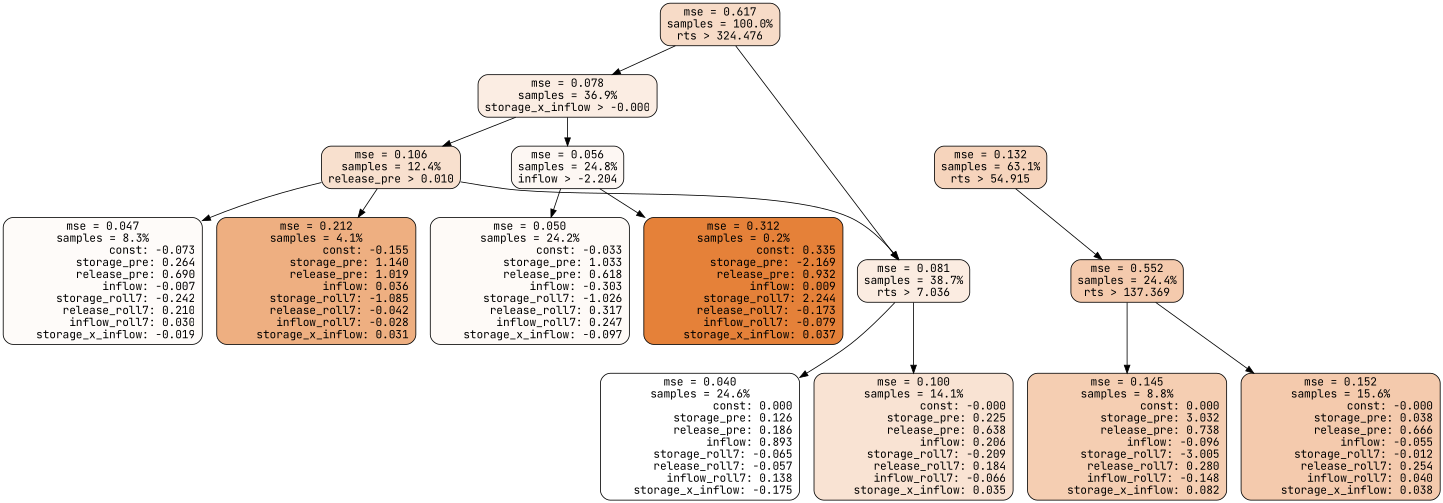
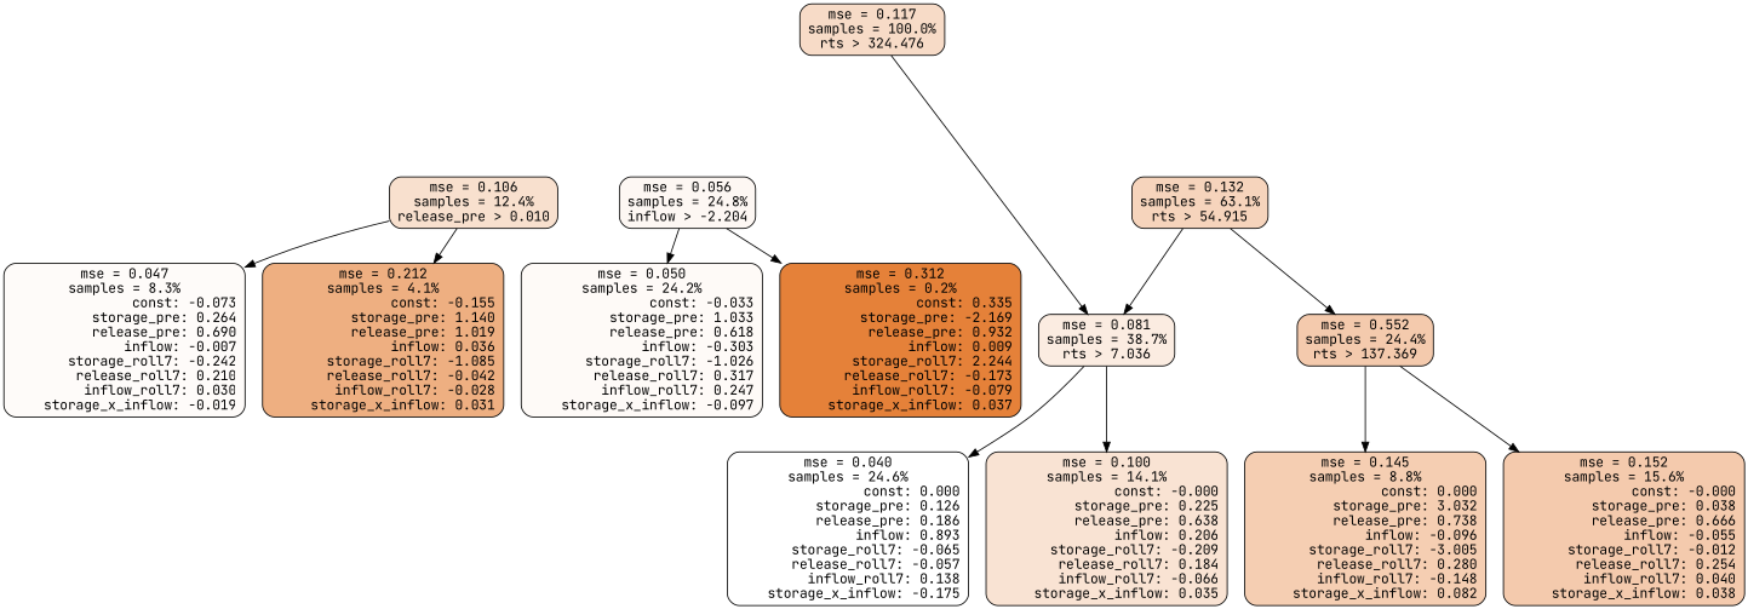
  digraph {
    fontname="JetBrains Mono"
    node [color=black fillcolor="#f4caad" fontname="JetBrains Mono" shape=rectangle style="filled, rounded"]
    edge [fontname="JetBrains Mono"]
-   n1 [fillcolor="#f7dbc7" label="mse = 0.617\nsamples = 100.0%\nrts > 324.476"]
-   n2 [fillcolor="#fbede3" label="mse = 0.078\nsamples = 36.9%\nstorage_x_inflow > -0.000"]
+   n1 [fillcolor="#f7dbc7" label="mse = 0.117\nsamples = 100.0%\nrts > 324.476"]
    n3 [fillcolor="#fbece1" label="mse = 0.081\nsamples = 38.7%\nrts > 7.036"]
    n4 [fillcolor="#fdf7f3" label="mse = 0.056\nsamples = 24.8%\ninflow > -2.204"]
    n5 [fillcolor="#f8e0ce" label="mse = 0.106\nsamples = 12.4%\nrelease_pre > 0.010"]
    n6 [fillcolor="#f6d4bc" label="mse = 0.132\nsamples = 63.1%\nrts > 54.915"]
    n7 [label="mse = 0.552\nsamples = 24.4%\nrts > 137.369"]
    n8 [fillcolor="#fefaf7" label="mse = 0.050\nsamples = 24.2%\n               const: -0.033\n          storage_pre: 1.033\n          release_pre: 0.618\n              inflow: -0.303\n       storage_roll7: -1.026\n        release_roll7: 0.317\n         inflow_roll7: 0.247\n    storage_x_inflow: -0.097"]
    n9 [fillcolor="#e58139" label="mse = 0.312\nsamples = 0.2%\n                const: 0.335\n         storage_pre: -2.169\n          release_pre: 0.932\n               inflow: 0.009\n        storage_roll7: 2.244\n       release_roll7: -0.173\n        inflow_roll7: -0.079\n     storage_x_inflow: 0.037"]
    n10 [fillcolor="#fefbf9" label="mse = 0.047\nsamples = 8.3%\n               const: -0.073\n          storage_pre: 0.264\n          release_pre: 0.690\n              inflow: -0.007\n       storage_roll7: -0.242\n        release_roll7: 0.210\n         inflow_roll7: 0.030\n    storage_x_inflow: -0.019"]
    n11 [fillcolor="#eeaf81" label="mse = 0.212\nsamples = 4.1%\n               const: -0.155\n          storage_pre: 1.140\n          release_pre: 1.019\n               inflow: 0.036\n       storage_roll7: -1.085\n       release_roll7: -0.042\n        inflow_roll7: -0.028\n     storage_x_inflow: 0.031"]
    n12 [fillcolor="#ffffff" label="mse = 0.040\nsamples = 24.6%\n                const: 0.000\n          storage_pre: 0.126\n          release_pre: 0.186\n               inflow: 0.893\n       storage_roll7: -0.065\n       release_roll7: -0.057\n         inflow_roll7: 0.138\n    storage_x_inflow: -0.175"]
    n13 [fillcolor="#f9e3d3" label="mse = 0.100\nsamples = 14.1%\n               const: -0.000\n          storage_pre: 0.225\n          release_pre: 0.638\n               inflow: 0.206\n       storage_roll7: -0.209\n        release_roll7: 0.184\n        inflow_roll7: -0.066\n     storage_x_inflow: 0.035"]
    n14 [fillcolor="#f5ceb2" label="mse = 0.145\nsamples = 8.8%\n                const: 0.000\n          storage_pre: 3.032\n          release_pre: 0.738\n              inflow: -0.096\n       storage_roll7: -3.005\n        release_roll7: 0.280\n        inflow_roll7: -0.148\n     storage_x_inflow: 0.082"]
    n15 [label="mse = 0.152\nsamples = 15.6%\n               const: -0.000\n          storage_pre: 0.038\n          release_pre: 0.666\n              inflow: -0.055\n       storage_roll7: -0.012\n        release_roll7: 0.254\n         inflow_roll7: 0.040\n     storage_x_inflow: 0.038"]
-   n1 -> n2
    n1 -> n3
-   n2 -> n4
-   n2 -> n5
    n3 -> n12
    n3 -> n13
    n4 -> n8
    n4 -> n9
    n5 -> n10
    n5 -> n11
-   n5 -> n3
+   n6 -> n3
    n6 -> n7
    n7 -> n14
    n7 -> n15
  }
